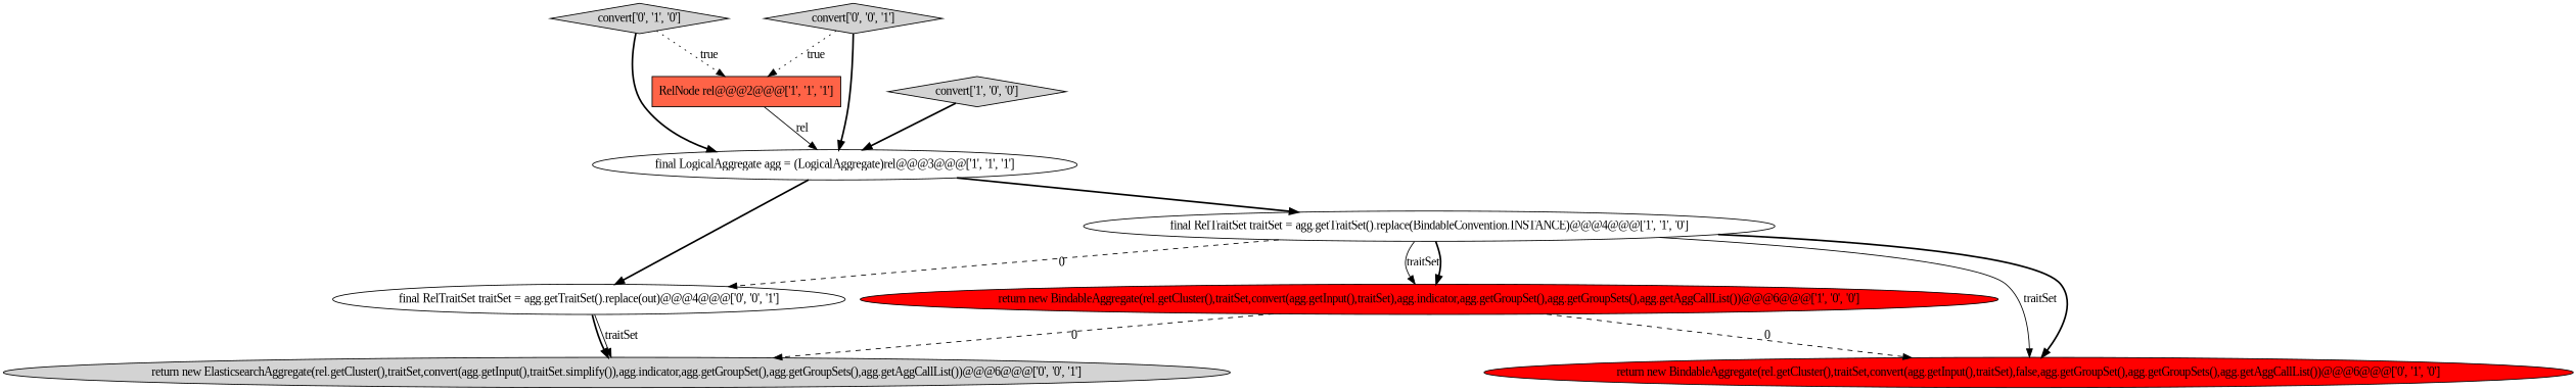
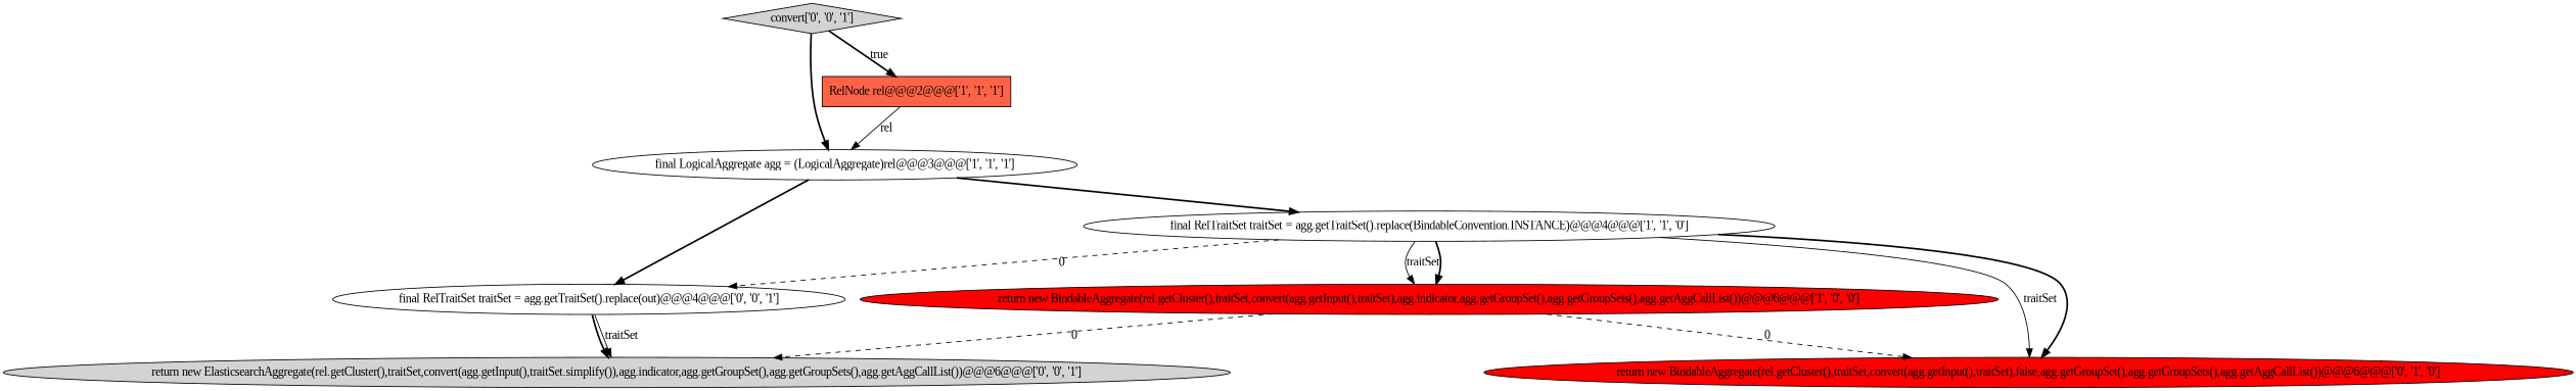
  digraph {
    fontname="Liberation Serif"
    node [fillcolor=lightgray fontname="Liberation Serif" shape=ellipse style=filled]
    edge [fontname="Liberation Serif" style=bold]
    n1 [fillcolor=white label="final RelTraitSet traitSet = agg.getTraitSet().replace(out)@@@4@@@['0', '0', '1']"]
    n2 [label="return new ElasticsearchAggregate(rel.getCluster(),traitSet,convert(agg.getInput(),traitSet.simplify()),agg.indicator,agg.getGroupSet(),agg.getGroupSets(),agg.getAggCallList())@@@6@@@['0', '0', '1']"]
    n3 [fillcolor=red label="return new BindableAggregate(rel.getCluster(),traitSet,convert(agg.getInput(),traitSet),agg.indicator,agg.getGroupSet(),agg.getGroupSets(),agg.getAggCallList())@@@6@@@['1', '0', '0']"]
    n4 [fillcolor=red label="return new BindableAggregate(rel.getCluster(),traitSet,convert(agg.getInput(),traitSet),false,agg.getGroupSet(),agg.getGroupSets(),agg.getAggCallList())@@@6@@@['0', '1', '0']"]
    n5 [fillcolor=white label="final RelTraitSet traitSet = agg.getTraitSet().replace(BindableConvention.INSTANCE)@@@4@@@['1', '1', '0']"]
-   n6 [label="convert['0', '1', '0']" shape=diamond]
    n7 [fillcolor=white label="final LogicalAggregate agg = (LogicalAggregate)rel@@@3@@@['1', '1', '1']"]
    n8 [fillcolor=tomato label="RelNode rel@@@2@@@['1', '1', '1']" shape=box]
    n9 [label="convert['0', '0', '1']" shape=diamond]
-   n10 [label="convert['1', '0', '0']" shape=diamond]
    n1 -> n2
    n1 -> n2 [label=traitSet style=solid]
    n3 -> n2 [label=0 style=dashed]
    n3 -> n4 [label=0 style=dashed]
    n5 -> n1 [label=0 style=dashed]
    n5 -> n3 [label=traitSet style=solid]
    n5 -> n3
    n5 -> n4 [label=traitSet style=solid]
    n5 -> n4
-   n6 -> n7
-   n6 -> n8 [label=true style=dotted]
    n7 -> n1
    n7 -> n5
    n8 -> n7 [label=rel style=solid]
    n9 -> n7
-   n9 -> n8 [label=true style=dotted]
-   n10 -> n7
+   n9 -> n8 [label=true]
  }
